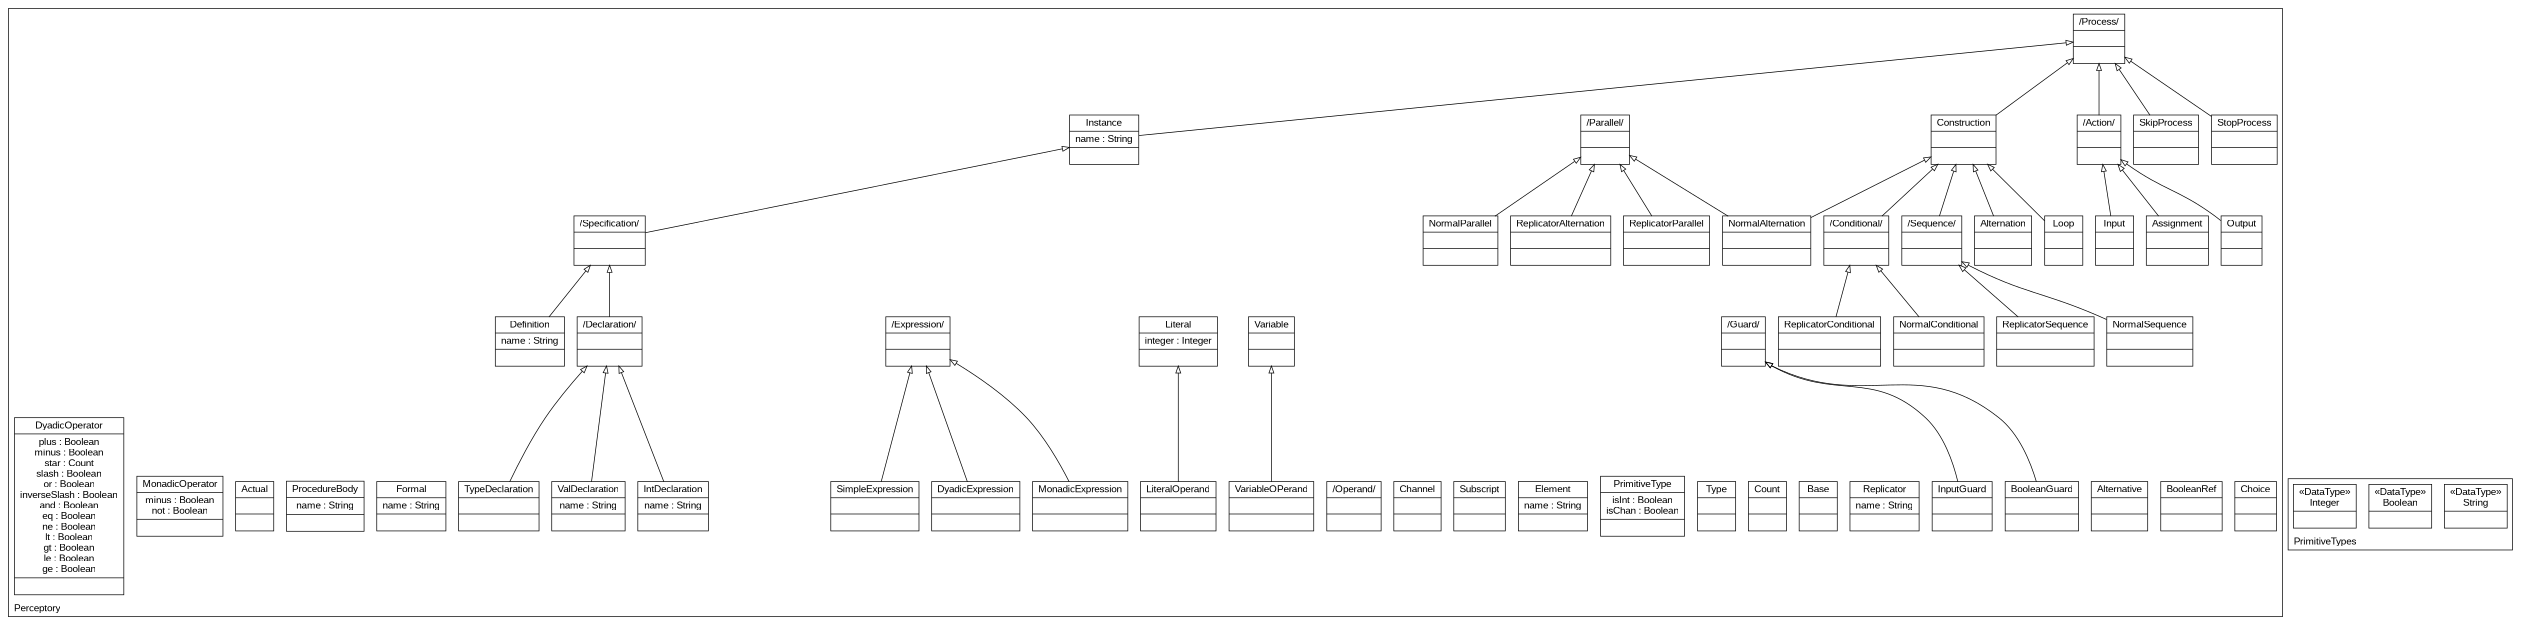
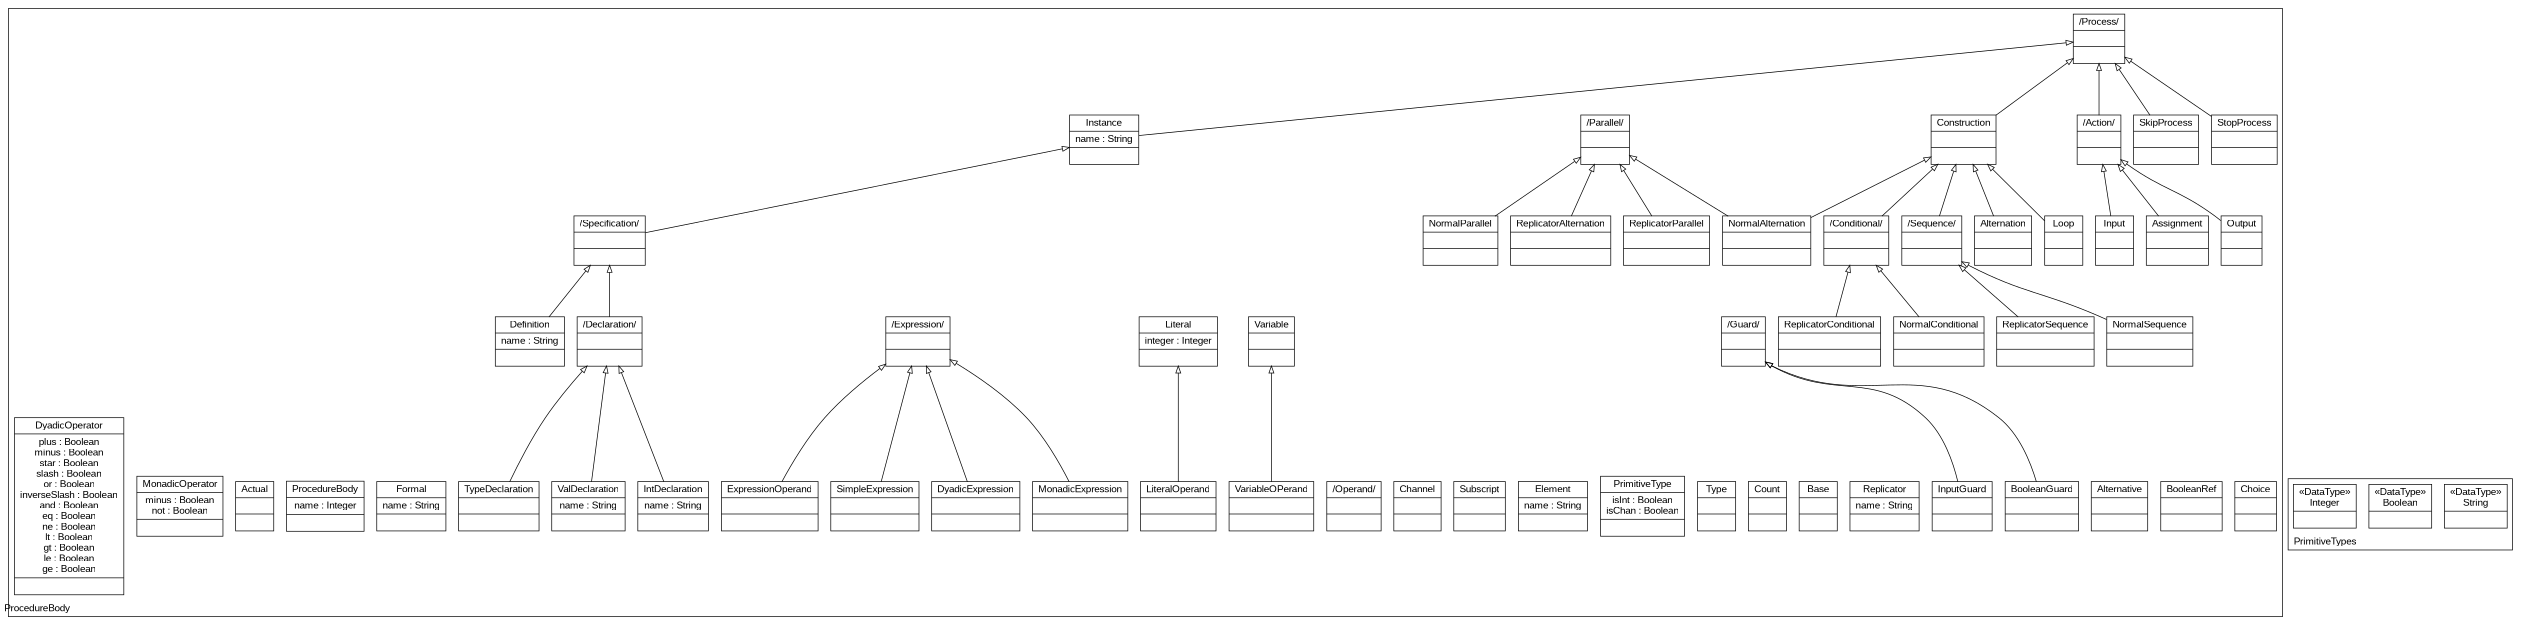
  digraph {
    compound=true
    fontname="Liberation Sans"
    labeljust=l
    labelloc=t
    nodeSep=0.75
    rankdir=BT
    node [fontname="Liberation Sans" shape=record]
    edge [arrowhead=onormal constraint=true fontname="Liberation Sans" group=Process minlen=2]
    n1 [label="{/Process/| | }"]
    n2 [label="{StopProcess| | }"]
    n3 [label="{SkipProcess| | }"]
    n4 [label="{/Action/| | }"]
    n5 [label="{Construction| | }"]
    n6 [label="{Instance|name : String| }"]
    n7 [label="{Assignment| | }"]
    n8 [label="{Input| | }"]
    n9 [label="{Output| | }"]
    n10 [label="{/Sequence/| | }"]
    n11 [label="{NormalSequence| | }"]
    n12 [label="{ReplicatorSequence| | }"]
    n13 [label="{/Conditional/| | }"]
    n14 [label="{NormalConditional| | }"]
    n15 [label="{ReplicatorConditional| | }"]
    n16 [label="{Loop| | }"]
    n17 [label="{/Parallel/| | }"]
    n18 [label="{NormalParallel| | }"]
    n19 [label="{ReplicatorParallel| | }"]
    n20 [label="{Alternation| | }"]
    n21 [label="{NormalAlternation| | }"]
    n22 [label="{ReplicatorAlternation| | }"]
    n23 [label="{Choice| | }"]
    n24 [label="{BooleanRef| | }"]
    n25 [label="{Alternative| | }"]
    n26 [label="{/Guard/| | }"]
    n27 [label="{InputGuard| | }"]
    n28 [label="{BooleanGuard| | }"]
    n29 [label="{Replicator|name : String| }"]
    n30 [label="{Base| | }"]
    n31 [label="{Count| | }"]
    n32 [label="{Type| | }"]
    n33 [label="{PrimitiveType|isInt : Boolean\nisChan : Boolean| }"]
    n34 [label="{Literal|integer : Integer| }"]
    n35 [label="{Element|name : String| }"]
    n36 [label="{Subscript| | }"]
    n37 [label="{Variable| | }"]
    n38 [label="{Channel| | }"]
    n39 [label="{/Operand/| | }"]
    n40 [label="{VariableOPerand| | }"]
    n41 [label="{LiteralOperand| | }"]
+   n42 [label="{ExpressionOperand| | }"]
    n43 [label="{/Expression/| | }"]
    n44 [label="{MonadicExpression| | }"]
    n45 [label="{DyadicExpression| | }"]
    n46 [label="{SimpleExpression| | }"]
    n47 [label="{/Specification/| | }"]
    n48 [label="{/Declaration/| | }"]
    n49 [label="{TypeDeclaration| | }"]
    n50 [label="{IntDeclaration|name : String| }"]
    n51 [label="{ValDeclaration|name : String| }"]
    n52 [label="{Definition|name : String| }"]
    n53 [label="{Formal|name : String| }"]
-   n54 [label="{ProcedureBody|name : String| }"]
+   n54 [label="{ProcedureBody|name : Integer| }"]
    n55 [label="{Actual| | }"]
    n56 [label="{MonadicOperator|minus : Boolean\nnot : Boolean| }"]
-   n57 [label="{DyadicOperator|plus : Boolean\nminus : Boolean\nstar : Count\nslash : Boolean\nor : Boolean\ninverseSlash : Boolean\nand : Boolean\neq : Boolean\nne : Boolean\nlt : Boolean\ngt : Boolean\nle : Boolean\nge : Boolean| }"]
+   n57 [label="{DyadicOperator|plus : Boolean\nminus : Boolean\nstar : Boolean\nslash : Boolean\nor : Boolean\ninverseSlash : Boolean\nand : Boolean\neq : Boolean\nne : Boolean\nlt : Boolean\ngt : Boolean\nle : Boolean\nge : Boolean| }"]
    n58 [label="{&#171;DataType&#187;\nString|}"]
    n59 [label="{&#171;DataType&#187;\nBoolean|}"]
    n60 [label="{&#171;DataType&#187;\nInteger|}"]
    subgraph cluster_1 {
      color=black
-     label=Perceptory
+     label=ProcedureBody
      n1
      n2
      n3
      n4
      n5
      n6
      n7
      n8
      n9
      n10
      n11
      n12
      n13
      n14
      n15
      n16
      n17
      n18
      n19
      n20
      n21
      n22
      n23
      n24
      n25
      n26
      n27
      n28
      n29
      n30
      n31
      n32
      n33
      n34
      n35
      n36
      n37
      n38
      n39
      n40
      n41
+     n42
      n43
      n44
      n45
      n46
      n47
      n48
      n49
      n50
      n51
      n52
      n53
      n54
      n55
      n56
      n57
    }
    subgraph cluster_2 {
      color=black
      label=PrimitiveTypes
      n58
      n59
      n60
    }
    n2 -> n1
    n3 -> n1
    n4 -> n1
    n5 -> n1
    n6 -> n1
    n7 -> n4 [group=Action]
    n8 -> n4 [group=Action]
    n9 -> n4 [group=Action]
    n10 -> n5 [group=Construction]
    n11 -> n10 [group=Sequence]
    n12 -> n10 [group=Sequence]
    n13 -> n5 [group=Construction]
    n14 -> n13 [group=Conditional]
    n15 -> n13 [group=Conditional]
    n16 -> n5 [group=Construction]
    n18 -> n17 [group=Parallel]
    n19 -> n17 [group=Parallel]
    n20 -> n5 [group=Construction]
    n21 -> n5 [group=Construction]
    n21 -> n17 [group=Parallel]
    n22 -> n17 [group=Parallel]
    n27 -> n26 [group=Guard]
    n28 -> n26 [group=Guard]
    n40 -> n37 [group=Variable]
    n41 -> n34 [group=Literal]
+   n42 -> n43 [group=Expression]
    n44 -> n43 [group=Expression]
    n45 -> n43 [group=Expression]
    n46 -> n43 [group=Expression]
    n47 -> n6
    n48 -> n47 [group=Specification]
    n49 -> n48 [group=Declaration]
    n50 -> n48 [group=Declaration]
    n51 -> n48 [group=Declaration]
    n52 -> n47 [group=Specification]
  }
